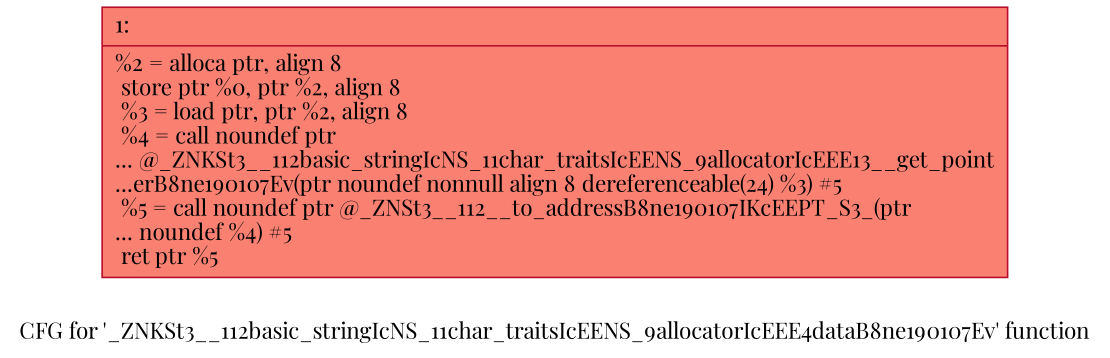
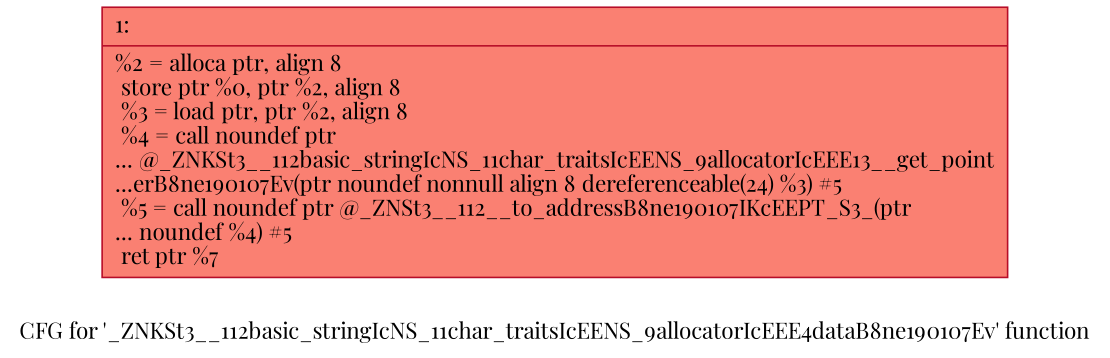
  digraph {
    label="CFG for '_ZNKSt3__112basic_stringIcNS_11char_traitsIcEENS_9allocatorIcEEE4dataB8ne190107Ev' function"
    fontname="Playfair Display"
-   n1 [color="#b70d28ff" fillcolor=salmon fontname="Playfair Display" label="{1:\l|  %2 = alloca ptr, align 8\l  store ptr %0, ptr %2, align 8\l  %3 = load ptr, ptr %2, align 8\l  %4 = call noundef ptr\l... @_ZNKSt3__112basic_stringIcNS_11char_traitsIcEENS_9allocatorIcEEE13__get_point\l...erB8ne190107Ev(ptr noundef nonnull align 8 dereferenceable(24) %3) #5\l  %5 = call noundef ptr @_ZNSt3__112__to_addressB8ne190107IKcEEPT_S3_(ptr\l... noundef %4) #5\l  ret ptr %5\l}" shape=record style=filled]
+   n1 [color="#b70d28ff" fillcolor=salmon fontname="Playfair Display" label="{1:\l|  %2 = alloca ptr, align 8\l  store ptr %0, ptr %2, align 8\l  %3 = load ptr, ptr %2, align 8\l  %4 = call noundef ptr\l... @_ZNKSt3__112basic_stringIcNS_11char_traitsIcEENS_9allocatorIcEEE13__get_point\l...erB8ne190107Ev(ptr noundef nonnull align 8 dereferenceable(24) %3) #5\l  %5 = call noundef ptr @_ZNSt3__112__to_addressB8ne190107IKcEEPT_S3_(ptr\l... noundef %4) #5\l  ret ptr %7\l}" shape=record style=filled]
  }
